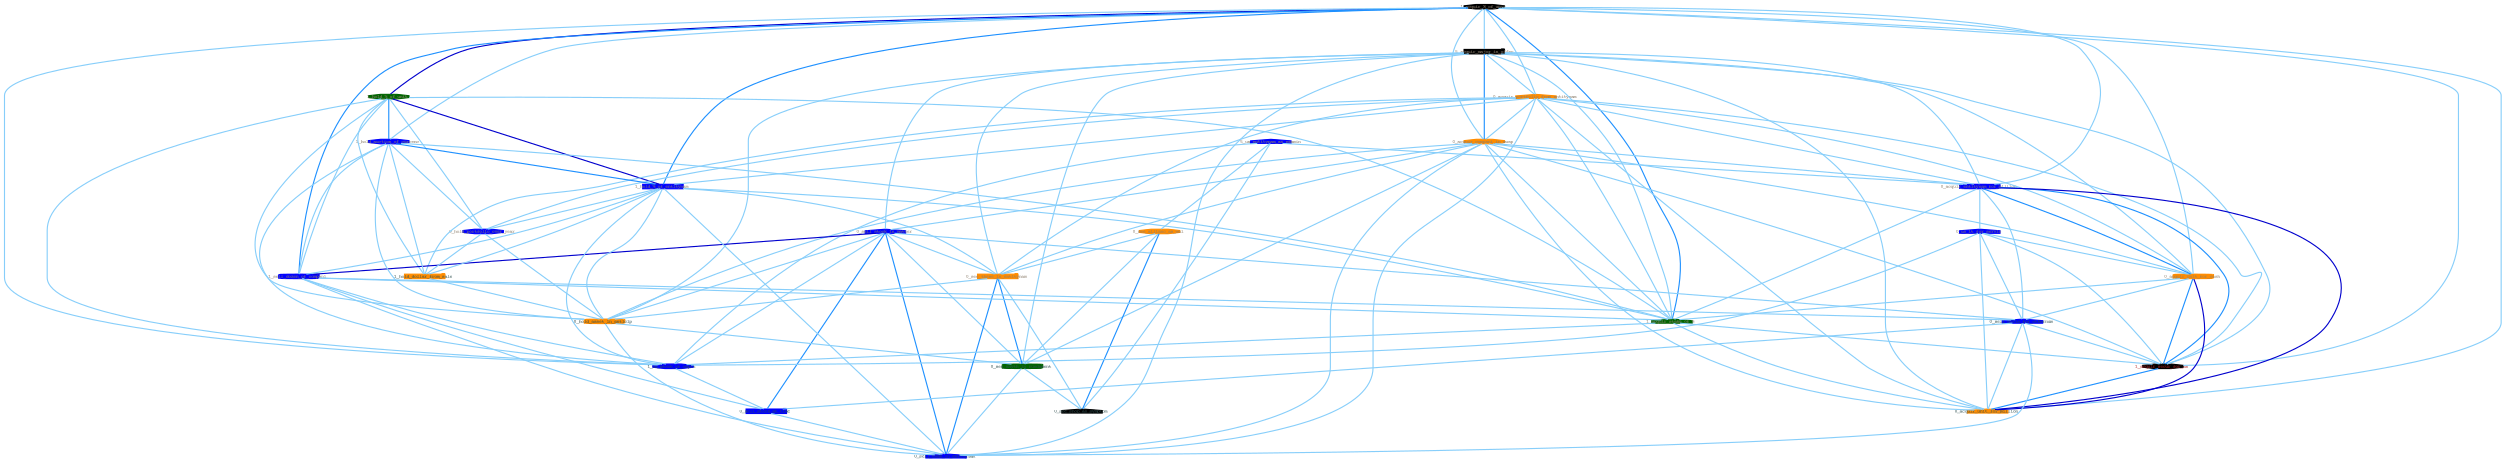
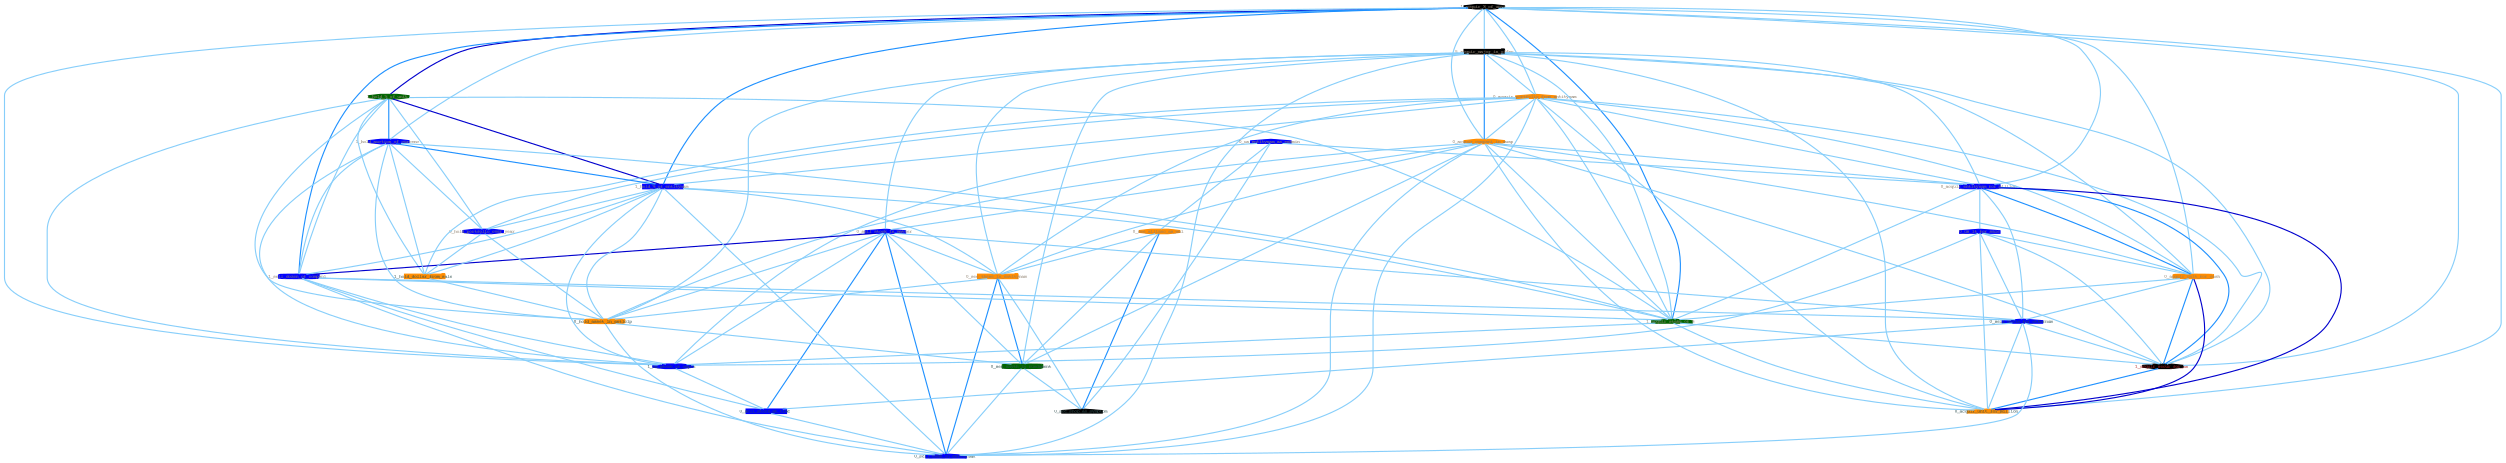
  graph {
    fontname="Courier Prime"
    node [color=blue fixedsize=true fontcolor="#8b7d6b" fontname="Courier Prime" fontsize=4 shape=house style=filled]
    edge [color="#87cefa" fontname="Courier Prime" w=1]
    "1_acquir_%_of_unit " [color=black height=.06 shape=octagon width=.5]
    "1_hold_%_of_unit " [color=darkgreen height=.06 shape=octagon width=.5]
    n3 [color=black height=.06 label="5_acquir_major_in_offer" shape=folder width=.5]
    "0_acquir_portfolio_from_entitynam " [color=darkorange height=.06 width=.5]
    "0_acquir_compani_in_swap " [color=darkorange height=.06 shape=octagon width=.5]
-   "0_us_entitynam_as_examin " [height=.06 width=.5 label="5_us_entitynam_as_examin"]
+   "0_us_entitynam_as_examin " [height=.06 width=.5]
    "0_acquir_entitynam_for_million " [height=.06 shape=cylinder width=.5]
    "0_see_allianc_as_wai " [color=darkorange height=.06 shape=octagon width=.5]
    "0_sell_stock_in_matter " [height=.06 width=.5]
-   "0_us_it_for_servic " [height=.06 width=.5]
+   "0_us_it_for_servic " [height=.06 width=.5 label="0_us_it_for_sale"]
    "1_hold_auction_of_currenc " [height=.06 shape=octagon width=.5]
    "0_acquir_unit_for_cash " [color=darkorange height=.06 shape=cylinder width=.5]
    "1_hold_%_of_entitynam " [height=.06 shape=folder width=.5]
    "0_hold_portfolio_over_year " [height=.06 shape=octagon width=.5]
    "0_see_these_in_entitynam " [color=darkorange height=.06 shape=folder width=.5]
    "1_sell_dozen_of_compani " [height=.06 shape=cylinder width=.5]
    "1_acquir_stake_of_% " [color=darkgreen height=.06 width=.5]
    "1_acquir_secur_for_an " [color=black fontcolor="#b22222" height=.06 shape=octagon width=.5]
    "1_us_stock_of_capit " [fontcolor="#2f4f4f" height=.06 shape=octagon width=.5]
    "0_acquir_unit_for_million " [color=darkorange fontcolor="#2f4f4f" height=.06 width=.5]
    "1_hold_dollar_from_sale " [color=darkorange fontcolor="#2f4f4f" height=.06 shape=folder width=.5]
    "0_hold_asset_in_anticip " [color=darkorange fontcolor="#2f4f4f" height=.06 shape=cylinder width=.5]
    "0_see_anyth_in_fundament " [color=darkgreen fontcolor="#2f4f4f" height=.06 shape=cylinder width=.5]
    "0_sell_them_in_entitynam " [fontcolor="#2f4f4f" height=.06 width=.5]
    "0_see_shop_as_symptom " [color=black fontcolor="#2f4f4f" height=.06 width=.5]
    "0_sell_divis_for_othernum " [fontcolor="#2f4f4f" height=.06 width=.5]
    "0_sell_stock_at_time " [fontcolor="#2f4f4f" height=.06 shape=folder width=.5]
    subgraph sub_1 {
      "1_acquir_%_of_unit "
      "1_hold_%_of_unit "
      n3
      "0_acquir_portfolio_from_entitynam "
      "0_acquir_compani_in_swap "
      "0_us_entitynam_as_examin "
      "0_acquir_entitynam_for_million "
      "0_see_allianc_as_wai "
      "0_sell_stock_in_matter "
      "0_us_it_for_servic "
      "1_hold_auction_of_currenc "
      "0_acquir_unit_for_cash "
      "1_hold_%_of_entitynam "
      "0_hold_portfolio_over_year "
      "0_see_these_in_entitynam "
      "1_sell_dozen_of_compani "
      "1_acquir_stake_of_% "
    }
    subgraph sub_2 {
      "1_acquir_secur_for_an "
    }
    "1_acquir_%_of_unit " -- "1_hold_%_of_unit " [color="#0000cd" w=3]
    "1_acquir_%_of_unit " -- n3
    "1_acquir_%_of_unit " -- "0_acquir_portfolio_from_entitynam "
    "1_acquir_%_of_unit " -- "0_acquir_compani_in_swap "
    "1_acquir_%_of_unit " -- "0_acquir_entitynam_for_million "
    "1_acquir_%_of_unit " -- "1_hold_auction_of_currenc "
    "1_acquir_%_of_unit " -- "0_acquir_unit_for_cash "
    "1_acquir_%_of_unit " -- "1_hold_%_of_entitynam " [color="#1e90ff" w=2]
    "1_acquir_%_of_unit " -- "1_sell_dozen_of_compani " [color="#1e90ff"]
    "1_acquir_%_of_unit " -- "1_acquir_stake_of_% " [color="#1e90ff" w=2]
    "1_acquir_%_of_unit " -- "1_acquir_secur_for_an "
    "1_acquir_%_of_unit " -- "1_us_stock_of_capit "
    "1_acquir_%_of_unit " -- "0_acquir_unit_for_million "
    "1_hold_%_of_unit " -- "1_hold_auction_of_currenc " [color="#1e90ff" w=2]
    "1_hold_%_of_unit " -- "1_hold_%_of_entitynam " [color="#0000cd" w=3]
    "1_hold_%_of_unit " -- "0_hold_portfolio_over_year "
    "1_hold_%_of_unit " -- "1_sell_dozen_of_compani "
    "1_hold_%_of_unit " -- "1_acquir_stake_of_% "
    "1_hold_%_of_unit " -- "1_us_stock_of_capit "
    "1_hold_%_of_unit " -- "1_hold_dollar_from_sale "
    "1_hold_%_of_unit " -- "0_hold_asset_in_anticip "
    n3 -- "0_acquir_portfolio_from_entitynam "
    n3 -- "0_acquir_compani_in_swap " [color="#1e90ff" w=2]
    n3 -- "0_acquir_entitynam_for_million "
    n3 -- "0_sell_stock_in_matter "
    n3 -- "0_acquir_unit_for_cash "
    n3 -- "0_see_these_in_entitynam "
    n3 -- "1_acquir_stake_of_% "
    n3 -- "1_acquir_secur_for_an "
    n3 -- "0_acquir_unit_for_million "
    n3 -- "0_hold_asset_in_anticip "
    n3 -- "0_see_anyth_in_fundament "
    n3 -- "0_sell_them_in_entitynam "
    "0_acquir_portfolio_from_entitynam " -- "0_acquir_compani_in_swap "
    "0_acquir_portfolio_from_entitynam " -- "0_acquir_entitynam_for_million "
    "0_acquir_portfolio_from_entitynam " -- "0_acquir_unit_for_cash "
    "0_acquir_portfolio_from_entitynam " -- "1_hold_%_of_entitynam "
    "0_acquir_portfolio_from_entitynam " -- "0_hold_portfolio_over_year "
    "0_acquir_portfolio_from_entitynam " -- "0_see_these_in_entitynam "
    "0_acquir_portfolio_from_entitynam " -- "1_acquir_stake_of_% "
    "0_acquir_portfolio_from_entitynam " -- "1_acquir_secur_for_an "
    "0_acquir_portfolio_from_entitynam " -- "0_acquir_unit_for_million "
    "0_acquir_portfolio_from_entitynam " -- "1_hold_dollar_from_sale "
    "0_acquir_portfolio_from_entitynam " -- "0_sell_them_in_entitynam "
    "0_acquir_compani_in_swap " -- "0_acquir_entitynam_for_million "
    "0_acquir_compani_in_swap " -- "0_sell_stock_in_matter "
    "0_acquir_compani_in_swap " -- "0_acquir_unit_for_cash "
    "0_acquir_compani_in_swap " -- "0_see_these_in_entitynam "
    "0_acquir_compani_in_swap " -- "1_acquir_stake_of_% "
    "0_acquir_compani_in_swap " -- "1_acquir_secur_for_an "
    "0_acquir_compani_in_swap " -- "0_acquir_unit_for_million "
    "0_acquir_compani_in_swap " -- "0_hold_asset_in_anticip "
    "0_acquir_compani_in_swap " -- "0_see_anyth_in_fundament "
    "0_acquir_compani_in_swap " -- "0_sell_them_in_entitynam "
    "0_us_entitynam_as_examin " -- "0_acquir_entitynam_for_million "
    "0_us_entitynam_as_examin " -- "0_see_allianc_as_wai "
    "0_us_entitynam_as_examin " -- "1_us_stock_of_capit "
    "0_us_entitynam_as_examin " -- "0_see_shop_as_symptom "
    "0_acquir_entitynam_for_million " -- "0_us_it_for_servic "
    "0_acquir_entitynam_for_million " -- "0_acquir_unit_for_cash " [color="#1e90ff" w=2]
    "0_acquir_entitynam_for_million " -- "1_acquir_stake_of_% "
    "0_acquir_entitynam_for_million " -- "1_acquir_secur_for_an " [color="#1e90ff" w=2]
    "0_acquir_entitynam_for_million " -- "0_acquir_unit_for_million " [color="#0000cd" w=3]
    "0_acquir_entitynam_for_million " -- "0_sell_divis_for_othernum "
    "0_see_allianc_as_wai " -- "0_see_these_in_entitynam "
    "0_see_allianc_as_wai " -- "0_see_anyth_in_fundament "
    "0_see_allianc_as_wai " -- "0_see_shop_as_symptom " [color="#1e90ff" w=2]
    "0_sell_stock_in_matter " -- "0_see_these_in_entitynam "
    "0_sell_stock_in_matter " -- "1_sell_dozen_of_compani " [color="#0000cd"]
    "0_sell_stock_in_matter " -- "1_us_stock_of_capit "
    "0_sell_stock_in_matter " -- "0_hold_asset_in_anticip "
    "0_sell_stock_in_matter " -- "0_see_anyth_in_fundament "
    "0_sell_stock_in_matter " -- "0_sell_them_in_entitynam " [color="#1e90ff" w=2]
    "0_sell_stock_in_matter " -- "0_sell_divis_for_othernum "
    "0_sell_stock_in_matter " -- "0_sell_stock_at_time " [color="#1e90ff" w=2]
    "0_us_it_for_servic " -- "0_acquir_unit_for_cash "
    "0_us_it_for_servic " -- "1_acquir_secur_for_an "
    "0_us_it_for_servic " -- "1_us_stock_of_capit "
    "0_us_it_for_servic " -- "0_acquir_unit_for_million "
    "0_us_it_for_servic " -- "0_sell_divis_for_othernum "
    "1_hold_auction_of_currenc " -- "1_hold_%_of_entitynam " [color="#1e90ff" w=2]
    "1_hold_auction_of_currenc " -- "0_hold_portfolio_over_year "
    "1_hold_auction_of_currenc " -- "1_sell_dozen_of_compani "
    "1_hold_auction_of_currenc " -- "1_acquir_stake_of_% "
    "1_hold_auction_of_currenc " -- "1_us_stock_of_capit "
    "1_hold_auction_of_currenc " -- "1_hold_dollar_from_sale "
    "1_hold_auction_of_currenc " -- "0_hold_asset_in_anticip "
    "0_acquir_unit_for_cash " -- "1_acquir_stake_of_% "
    "0_acquir_unit_for_cash " -- "1_acquir_secur_for_an " [color="#1e90ff" w=2]
    "0_acquir_unit_for_cash " -- "0_acquir_unit_for_million " [color="#0000cd" w=3]
    "0_acquir_unit_for_cash " -- "0_sell_divis_for_othernum "
    "1_hold_%_of_entitynam " -- "0_hold_portfolio_over_year "
    "1_hold_%_of_entitynam " -- "0_see_these_in_entitynam "
    "1_hold_%_of_entitynam " -- "1_sell_dozen_of_compani "
    "1_hold_%_of_entitynam " -- "1_acquir_stake_of_% "
    "1_hold_%_of_entitynam " -- "1_us_stock_of_capit "
    "1_hold_%_of_entitynam " -- "1_hold_dollar_from_sale "
    "1_hold_%_of_entitynam " -- "0_hold_asset_in_anticip "
    "1_hold_%_of_entitynam " -- "0_sell_them_in_entitynam "
    "0_hold_portfolio_over_year " -- "1_hold_dollar_from_sale "
    "0_hold_portfolio_over_year " -- "0_hold_asset_in_anticip "
    "0_see_these_in_entitynam " -- "0_hold_asset_in_anticip "
    "0_see_these_in_entitynam " -- "0_see_anyth_in_fundament " [color="#1e90ff" w=2]
    "0_see_these_in_entitynam " -- "0_sell_them_in_entitynam " [color="#1e90ff" w=2]
    "0_see_these_in_entitynam " -- "0_see_shop_as_symptom "
    "1_sell_dozen_of_compani " -- "1_acquir_stake_of_% "
    "1_sell_dozen_of_compani " -- "1_us_stock_of_capit "
    "1_sell_dozen_of_compani " -- "0_sell_them_in_entitynam "
    "1_sell_dozen_of_compani " -- "0_sell_divis_for_othernum "
    "1_sell_dozen_of_compani " -- "0_sell_stock_at_time "
    "1_acquir_stake_of_% " -- "1_acquir_secur_for_an "
    "1_acquir_stake_of_% " -- "1_us_stock_of_capit "
    "1_acquir_stake_of_% " -- "0_acquir_unit_for_million "
    "1_acquir_secur_for_an " -- "0_acquir_unit_for_million " [color="#1e90ff" w=2]
    "1_us_stock_of_capit " -- "0_sell_stock_at_time "
    "1_hold_dollar_from_sale " -- "0_hold_asset_in_anticip "
    "0_hold_asset_in_anticip " -- "0_see_anyth_in_fundament "
    "0_hold_asset_in_anticip " -- "0_sell_them_in_entitynam "
    "0_see_anyth_in_fundament " -- "0_sell_them_in_entitynam "
    "0_see_anyth_in_fundament " -- "0_see_shop_as_symptom "
    "0_sell_divis_for_othernum " -- "1_acquir_secur_for_an "
    "0_sell_divis_for_othernum " -- "0_acquir_unit_for_million "
    "0_sell_divis_for_othernum " -- "0_sell_them_in_entitynam "
    "0_sell_divis_for_othernum " -- "0_sell_stock_at_time "
    "0_sell_stock_at_time " -- "0_sell_them_in_entitynam "
  }
